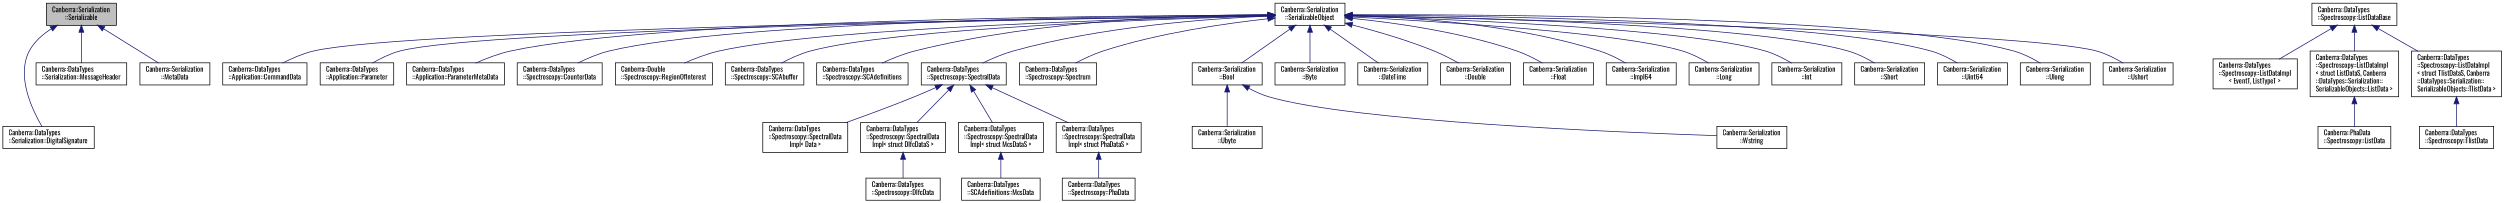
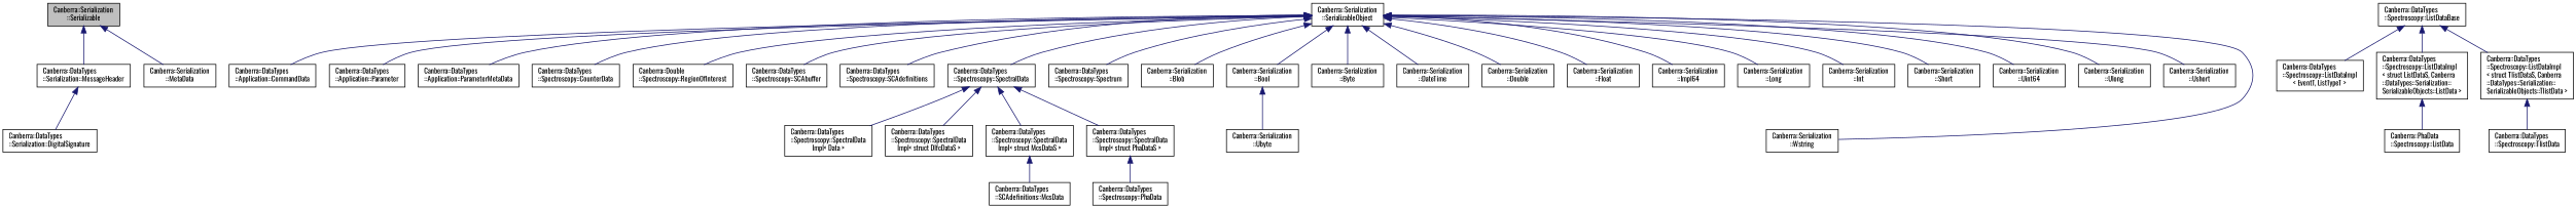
  digraph {
    fontname=Oswald
    rankdir=TB
    node [color=black fillcolor=white fontname=Oswald fontsize=10 shape=record style=filled]
    edge [color=midnightblue dir=back fontname=Oswald fontsize=10 labelfontname=Helvetica labelfontsize=10 style=solid]
    n1 [fillcolor=grey75 fontcolor=black height=0.2 label="Canberra::Serialization\l::Serializable" width=0.4]
    n2 [height=0.2 label="Canberra::DataTypes\l::Serialization::DigitalSignature" width=0.4]
    n3 [height=0.2 label="Canberra::DataTypes\l::Serialization::MessageHeader" width=0.4]
    n4 [height=0.2 label="Canberra::Serialization\l::MetaData" width=0.4]
    n5 [height=0.2 label="Canberra::Serialization\l::SerializableObject" width=0.4]
    n6 [height=0.2 label="Canberra::DataTypes\l::Application::CommandData" width=0.4]
    n7 [height=0.2 label="Canberra::DataTypes\l::Application::Parameter" width=0.4]
    n8 [height=0.2 label="Canberra::DataTypes\l::Application::ParameterMetaData" width=0.4]
    n9 [height=0.2 label="Canberra::DataTypes\l::Spectroscopy::CounterData" width=0.4]
    n10 [height=0.2 label="Canberra::Double\l::Spectroscopy::RegionOfInterest" width=0.4]
    n11 [height=0.2 label="Canberra::DataTypes\l::Spectroscopy::SCAbuffer" width=0.4]
    n12 [height=0.2 label="Canberra::DataTypes\l::Spectroscopy::SCAdefinitions" width=0.4]
    n13 [height=0.2 label="Canberra::DataTypes\l::Spectroscopy::SpectralData" width=0.4]
    n14 [height=0.2 label="Canberra::DataTypes\l::Spectroscopy::Spectrum" width=0.4]
+   n15 [height=0.2 label="Canberra::Serialization\l::Blob" width=0.4]
    n16 [height=0.2 label="Canberra::Serialization\l::Bool" width=0.4]
    n17 [height=0.2 label="Canberra::Serialization\l::Byte" width=0.4]
    n18 [height=0.2 label="Canberra::Serialization\l::DateTime" width=0.4]
    n19 [height=0.2 label="Canberra::Serialization\l::Double" width=0.4]
    n20 [height=0.2 label="Canberra::Serialization\l::Float" width=0.4]
    n21 [height=0.2 label="Canberra::Serialization\l::Impl64" width=0.4]
    n22 [height=0.2 label="Canberra::Serialization\l::Long" width=0.4]
    n23 [height=0.2 label="Canberra::Serialization\l::Int" width=0.4]
    n24 [height=0.2 label="Canberra::Serialization\l::Short" width=0.4]
    n25 [height=0.2 label="Canberra::Serialization\l::Uint64" width=0.4]
    n26 [height=0.2 label="Canberra::Serialization\l::Ulong" width=0.4]
    n27 [height=0.2 label="Canberra::Serialization\l::Ushort" width=0.4]
    n28 [height=0.2 label="Canberra::Serialization\l::Wstring" width=0.4]
    n29 [height=0.2 label="Canberra::DataTypes\l::Spectroscopy::ListDataBase" width=0.4]
    n30 [height=0.2 label="Canberra::DataTypes\l::Spectroscopy::ListDataImpl\l\< EventT, ListTypeT \>" width=0.4]
    n31 [height=0.2 label="Canberra::DataTypes\l::Spectroscopy::ListDataImpl\l\< struct ListDataS, Canberra\l::DataTypes::Serialization::\lSerializableObjects::ListData \>" width=0.4]
    n32 [height=0.2 label="Canberra::DataTypes\l::Spectroscopy::ListDataImpl\l\< struct TlistDataS, Canberra\l::DataTypes::Serialization::\lSerializableObjects::TlistData \>" width=0.4]
    n33 [height=0.2 label="Canberra::DataTypes\l::Spectroscopy::SpectralData\lImpl\< Data \>" width=0.4]
    n34 [height=0.2 label="Canberra::DataTypes\l::Spectroscopy::SpectralData\lImpl\< struct DlfcDataS \>" width=0.4]
    n35 [height=0.2 label="Canberra::DataTypes\l::Spectroscopy::SpectralData\lImpl\< struct McsDataS \>" width=0.4]
    n36 [height=0.2 label="Canberra::DataTypes\l::Spectroscopy::SpectralData\lImpl\< struct PhaDataS \>" width=0.4]
    n37 [height=0.2 label="Canberra::Serialization\l::Ubyte" width=0.4]
    n38 [height=0.2 label="Canberra::PhaData\l::Spectroscopy::ListData" width=0.4]
    n39 [height=0.2 label="Canberra::DataTypes\l::Spectroscopy::TlistData" width=0.4]
-   n40 [height=0.2 label="Canberra::DataTypes\l::Spectroscopy::DlfcData" width=0.4]
    n41 [height=0.2 label="Canberra::DataTypes\l::SCAdefinitions::McsData" width=0.4]
    n42 [height=0.2 label="Canberra::DataTypes\l::Spectroscopy::PhaData" width=0.4]
-   n1 -> n2
+   n3 -> n2
    n1 -> n3
    n1 -> n4
    n5 -> n6
    n5 -> n7
    n5 -> n8
    n5 -> n9
    n5 -> n10
    n5 -> n11
    n5 -> n12
    n5 -> n13
    n5 -> n14
+   n5 -> n15
    n5 -> n16
    n5 -> n17
    n5 -> n18
    n5 -> n19
    n5 -> n20
    n5 -> n21
    n5 -> n22
    n5 -> n23
    n5 -> n24
    n5 -> n25
    n5 -> n26
    n5 -> n27
-   n16 -> n28
+   n5 -> n28
    n13 -> n33
    n13 -> n34
    n13 -> n35
    n13 -> n36
    n16 -> n37
    n29 -> n30
    n29 -> n31
    n29 -> n32
    n31 -> n38
    n32 -> n39
-   n34 -> n40
    n35 -> n41
    n36 -> n42
  }
